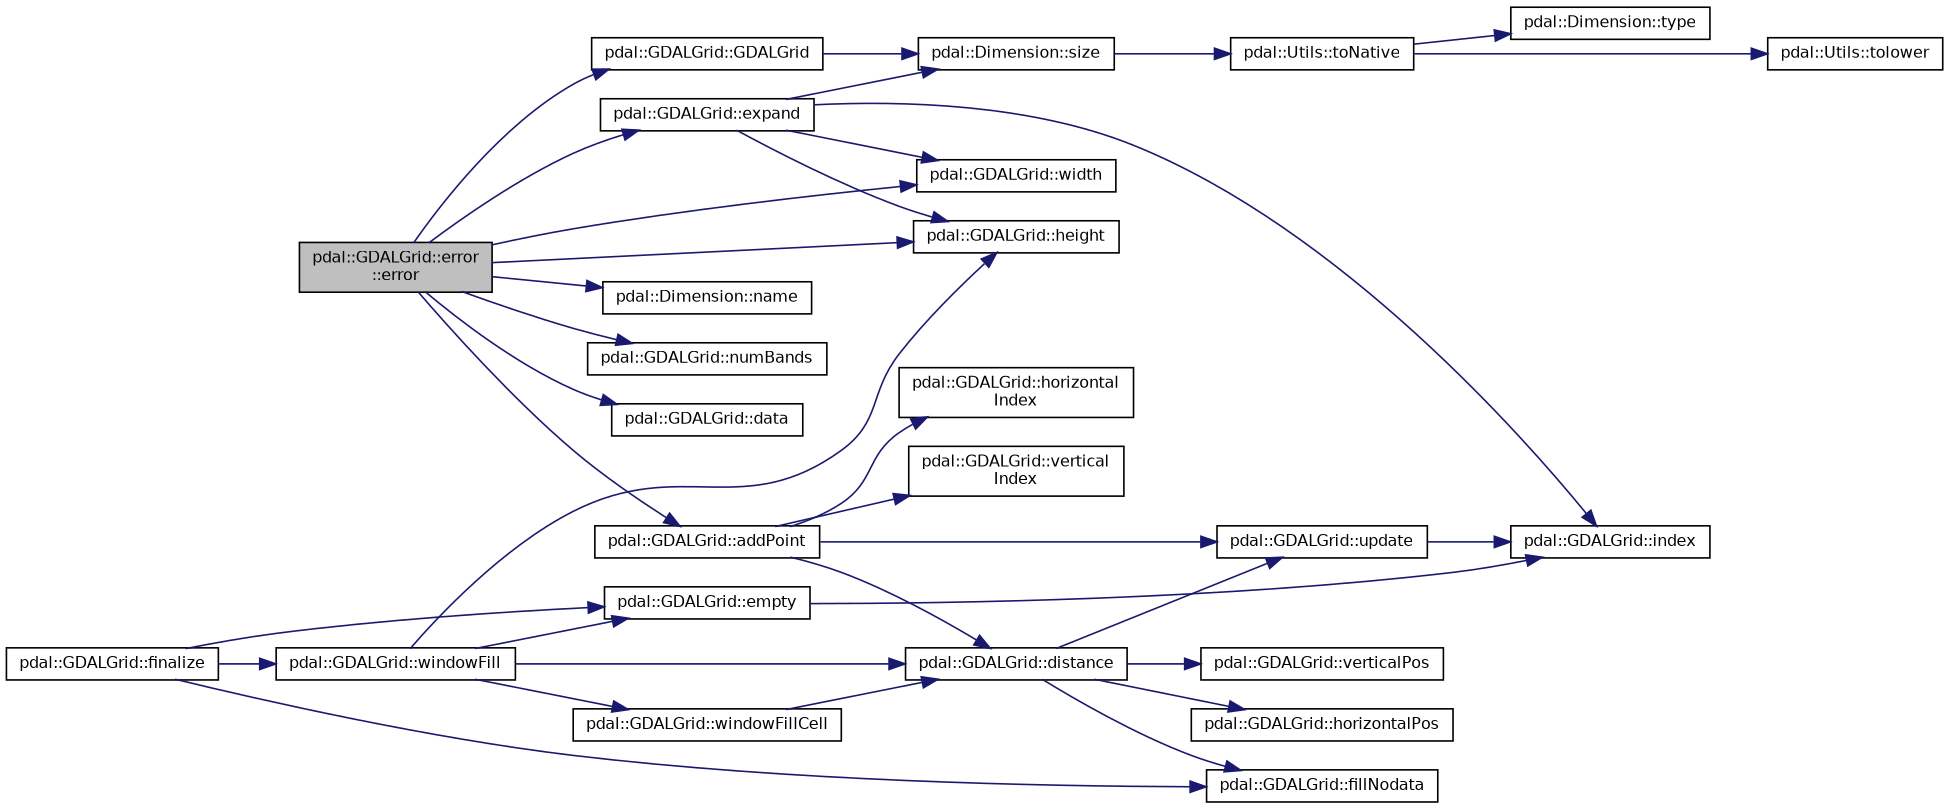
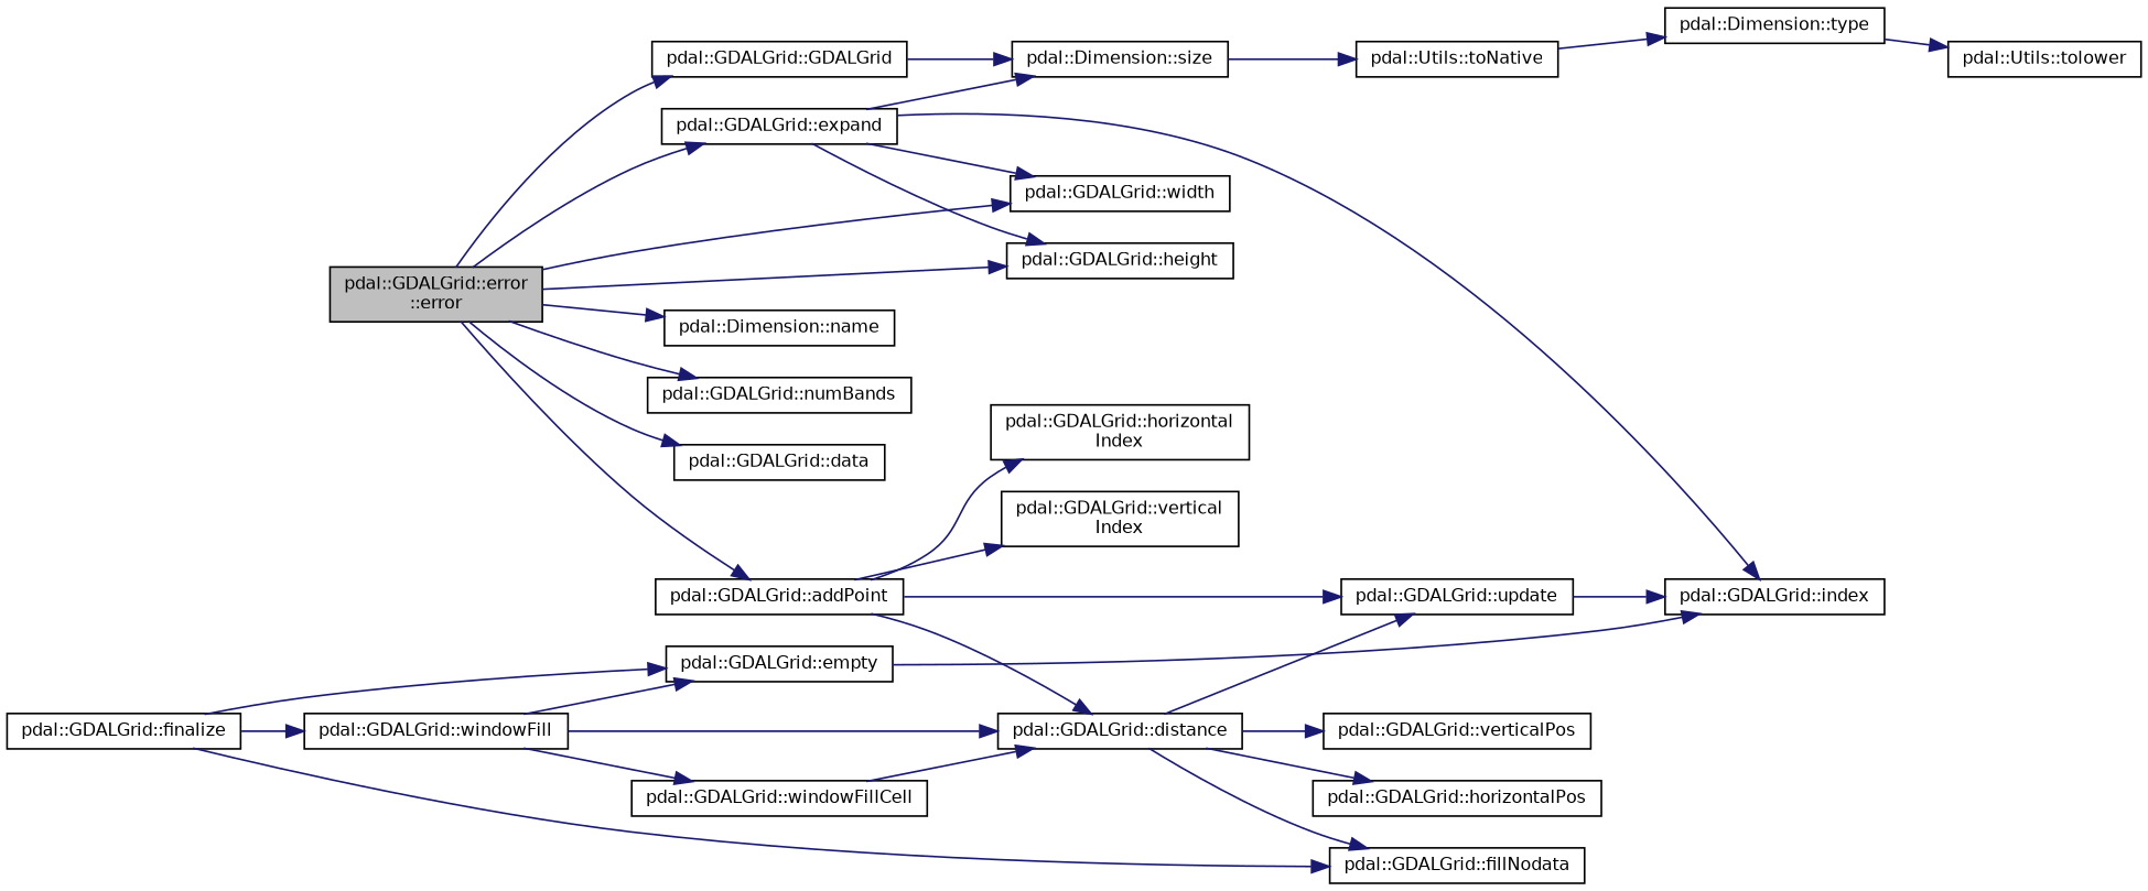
  digraph {
    rankdir=LR
    node [color=black fillcolor=white fontname=Helvetica fontsize=10 shape=record style=filled]
    edge [color=midnightblue fontname=Helvetica fontsize=10 labelfontname=Helvetica labelfontsize=10 style=solid]
    n1 [fillcolor=grey75 fontcolor=black height=0.2 label="pdal::GDALGrid::error\l::error" width=0.4]
    n2 [height=0.2 label="pdal::GDALGrid::addPoint" width=0.4]
    n3 [height=0.2 label="pdal::GDALGrid::data" width=0.4]
    n4 [height=0.2 label="pdal::GDALGrid::expand" width=0.4]
    n5 [height=0.2 label="pdal::GDALGrid::height" width=0.4]
    n6 [height=0.2 label="pdal::GDALGrid::width" width=0.4]
    n7 [height=0.2 label="pdal::GDALGrid::GDALGrid" width=0.4]
    n8 [height=0.2 label="pdal::Dimension::name" width=0.4]
    n9 [height=0.2 label="pdal::GDALGrid::numBands" width=0.4]
    n10 [height=0.2 label="pdal::GDALGrid::distance" width=0.4]
    n11 [height=0.2 label="pdal::GDALGrid::update" width=0.4]
    n12 [height=0.2 label="pdal::GDALGrid::horizontal\lIndex" width=0.4]
    n13 [height=0.2 label="pdal::GDALGrid::vertical\lIndex" width=0.4]
    n14 [height=0.2 label="pdal::GDALGrid::index" width=0.4]
    n15 [height=0.2 label="pdal::Dimension::size" width=0.4]
    n16 [height=0.2 label="pdal::GDALGrid::finalize" width=0.4]
    n17 [height=0.2 label="pdal::GDALGrid::fillNodata" width=0.4]
    n18 [height=0.2 label="pdal::GDALGrid::empty" width=0.4]
    n19 [height=0.2 label="pdal::GDALGrid::windowFill" width=0.4]
    n20 [height=0.2 label="pdal::GDALGrid::horizontalPos" width=0.4]
    n21 [height=0.2 label="pdal::GDALGrid::verticalPos" width=0.4]
    n22 [height=0.2 label="pdal::Utils::toNative" width=0.4]
    n23 [height=0.2 label="pdal::Dimension::type" width=0.4]
    n24 [height=0.2 label="pdal::Utils::tolower" width=0.4]
    n25 [height=0.2 label="pdal::GDALGrid::windowFillCell" width=0.4]
    n1 -> n2
    n1 -> n3
    n1 -> n4
    n1 -> n5
    n1 -> n6
    n1 -> n7
    n1 -> n8
    n1 -> n9
    n2 -> n10
    n2 -> n11
    n2 -> n12
    n2 -> n13
    n4 -> n5
    n4 -> n6
    n4 -> n14
    n4 -> n15
    n7 -> n15
    n10 -> n11
    n10 -> n17
    n10 -> n20
    n10 -> n21
    n11 -> n14
    n15 -> n22
    n16 -> n17
    n16 -> n18
    n16 -> n19
    n18 -> n14
-   n19 -> n5
    n19 -> n10
    n19 -> n18
    n19 -> n25
    n22 -> n23
-   n22 -> n24
+   n23 -> n24
    n25 -> n10
  }
